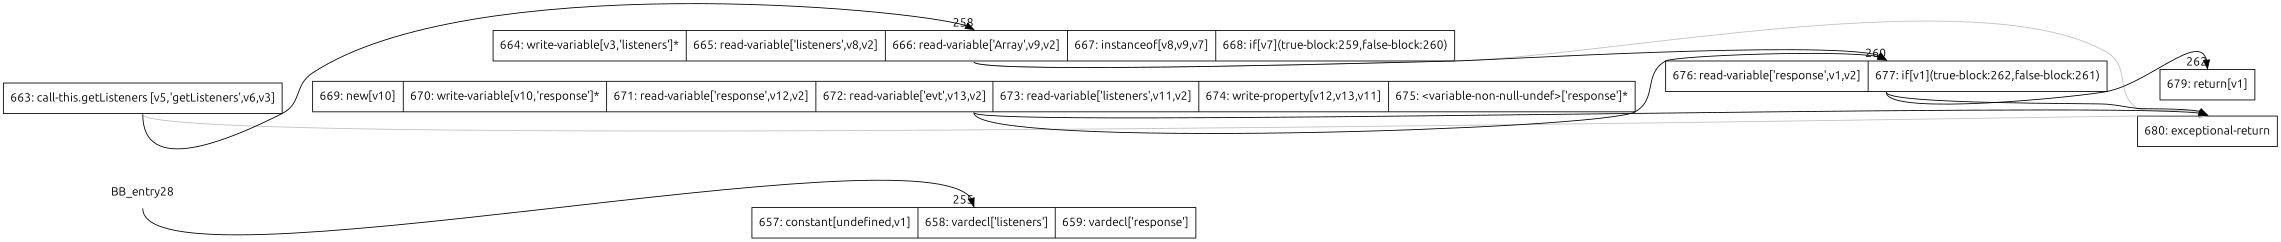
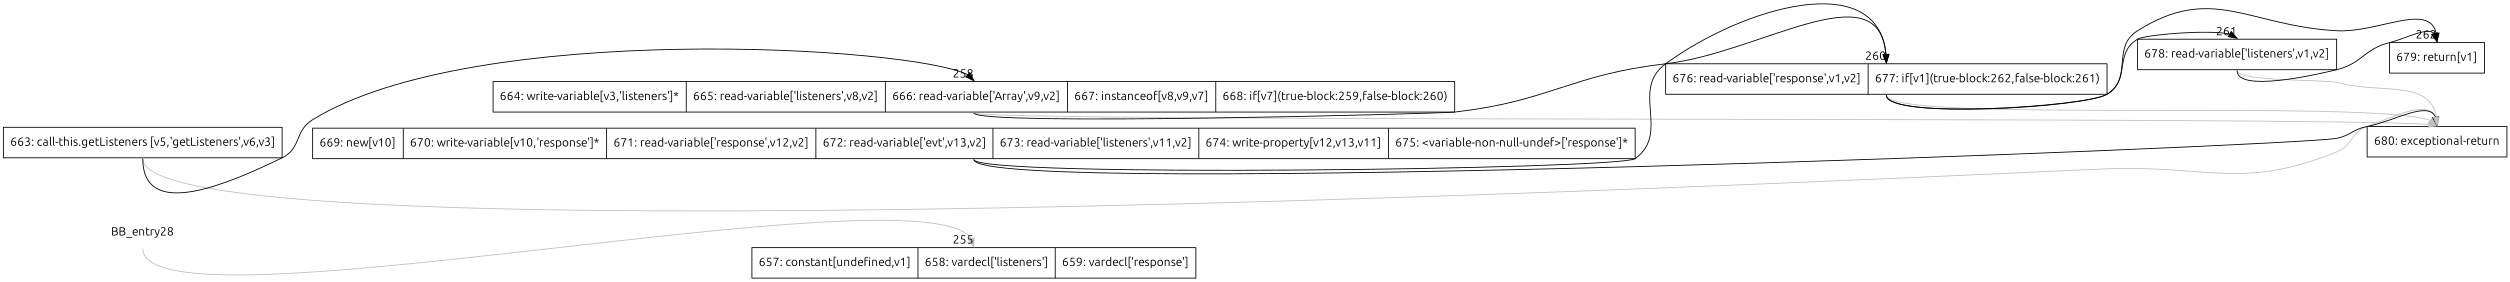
  digraph {
    fontname=Ubuntu
    rankdir=LR
    node [fontname=Ubuntu shape=record]
    edge [fontname=Ubuntu headport=n tailport=s]
    BB_entry28 [shape=none]
    n2 [label="{657: constant[undefined,v1]|658: vardecl['listeners']|659: vardecl['response']}"]
    n3 [label="{663: call-this.getListeners [v5,'getListeners',v6,v3]}"]
    n4 [label="{680: exceptional-return}"]
    n5 [label="{664: write-variable[v3,'listeners']*|665: read-variable['listeners',v8,v2]|666: read-variable['Array',v9,v2]|667: instanceof[v8,v9,v7]|668: if[v7](true-block:259,false-block:260)}"]
    n6 [label="{676: read-variable['response',v1,v2]|677: if[v1](true-block:262,false-block:261)}"]
    n7 [label="{669: new[v10]|670: write-variable[v10,'response']*|671: read-variable['response',v12,v2]|672: read-variable['evt',v13,v2]|673: read-variable['listeners',v11,v2]|674: write-property[v12,v13,v11]|675: \<variable-non-null-undef\>['response']*}"]
    n8 [label="{679: return[v1]}"]
-   BB_entry28 -> n2 [headlabel="    255"]
+   n9 [label="{678: read-variable['listeners',v1,v2]}"]
+   BB_entry28 -> n2 [headlabel="    255" color=gray]
    n3 -> n4 [color=gray]
    n3 -> n5 [headlabel="      258"]
    n5 -> n4 [color=gray]
    n5 -> n6 [headlabel="      260"]
-   n6 -> n4 [color=black]
+   n6 -> n4 [color=gray]
    n6 -> n8 [headlabel="      262"]
+   n6 -> n9 [headlabel="      261"]
    n7 -> n4 [color=black]
    n7 -> n6
+   n9 -> n4 [color=gray]
+   n9 -> n8
  }
